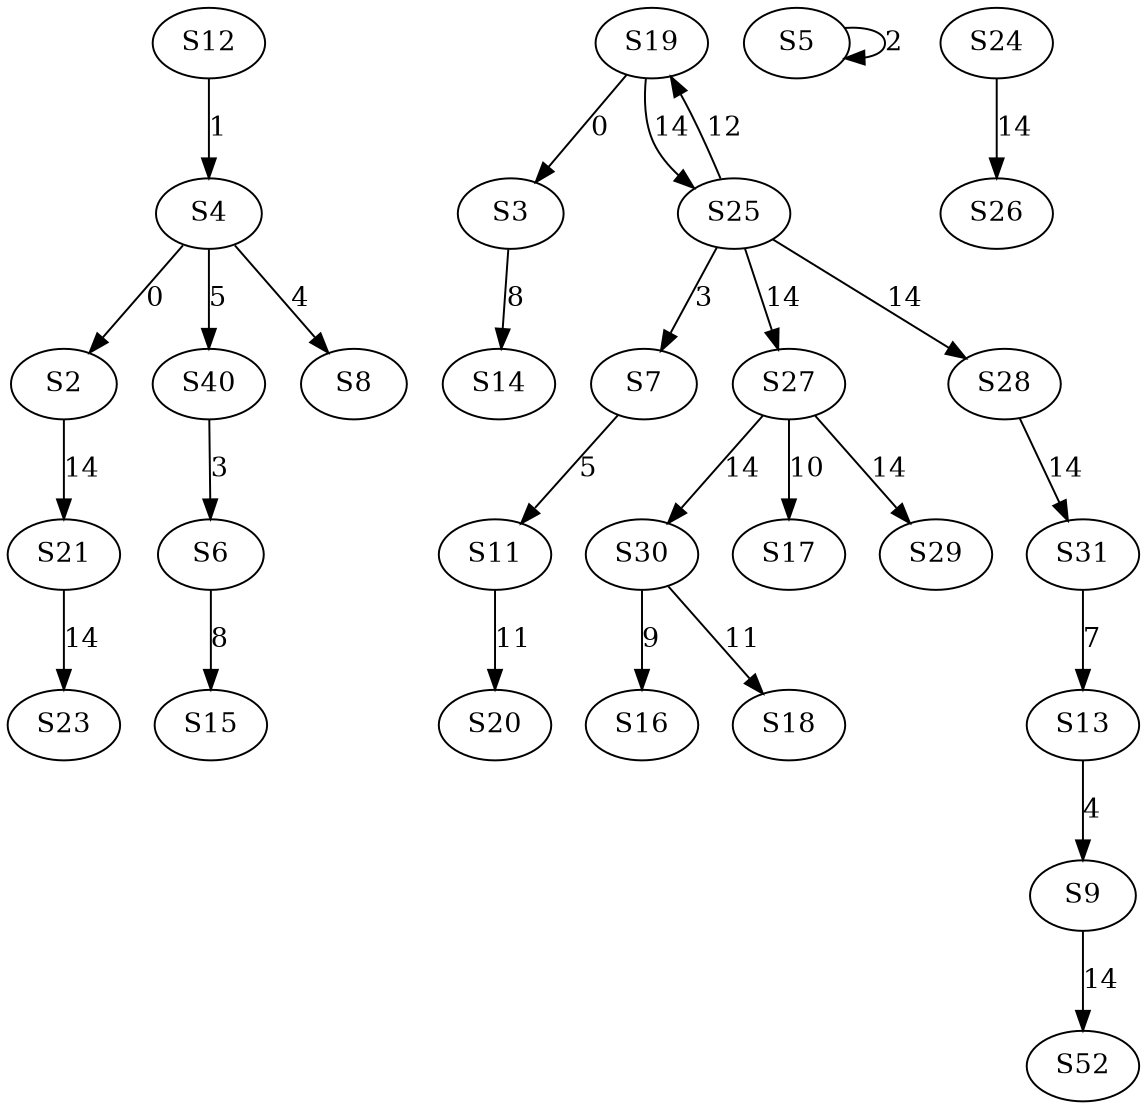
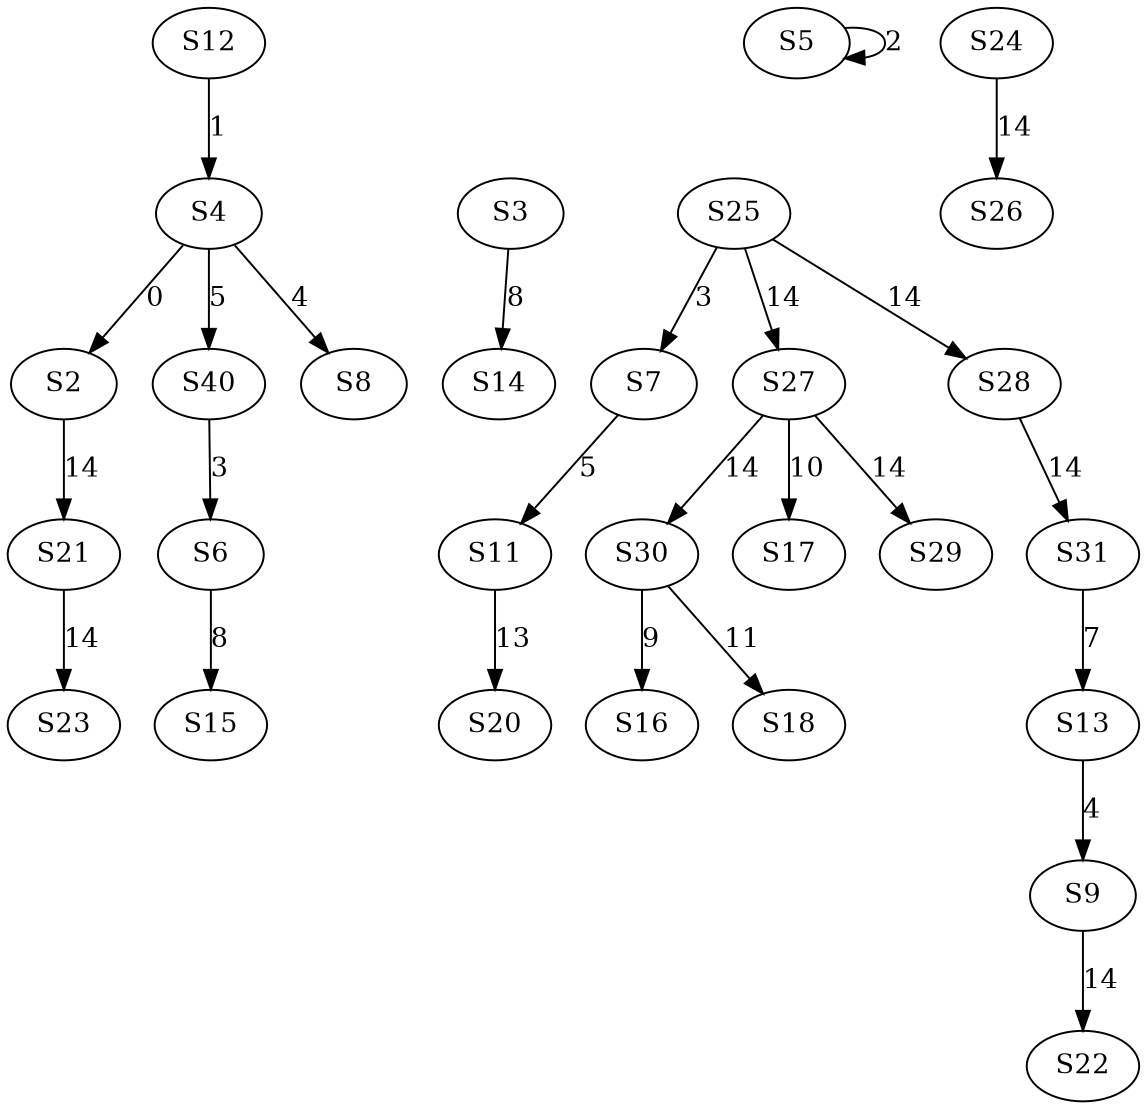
  strict digraph {
    S4
    S2
    n3 [label=S40]
    S8
    S21
    S6
    S23
-   S19
    S3
    S25
    S14
    S7
    S27
    S28
    S12
    S5
    S15
    S11
    S30
    S17
    S29
    S31
    S20
    S13
    S9
-   S22 [label=S52]
+   S22
    S16
    S18
    S24
    S26
    S4 -> S2 [label=0]
    S4 -> n3 [label=5]
    S4 -> S8 [label=4]
    S2 -> S21 [label=14]
    n3 -> S6 [label=3]
    S21 -> S23 [label=14]
    S6 -> S15 [label=8]
-   S19 -> S3 [label=0]
-   S19 -> S25 [label=14]
    S3 -> S14 [label=8]
-   S25 -> S19 [label=12]
    S25 -> S7 [label=3]
    S25 -> S27 [label=14]
    S25 -> S28 [label=14]
    S7 -> S11 [label=5]
    S27 -> S30 [label=14]
    S27 -> S17 [label=10]
    S27 -> S29 [label=14]
    S28 -> S31 [label=14]
    S12 -> S4 [label=1]
    S5 -> S5 [label=2]
-   S11 -> S20 [label=11]
+   S11 -> S20 [label=13]
    S30 -> S16 [label=9]
    S30 -> S18 [label=11]
    S31 -> S13 [label=7]
    S13 -> S9 [label=4]
    S9 -> S22 [label=14]
    S24 -> S26 [label=14]
  }
